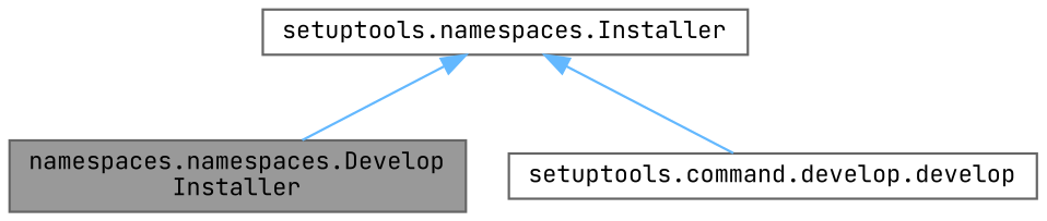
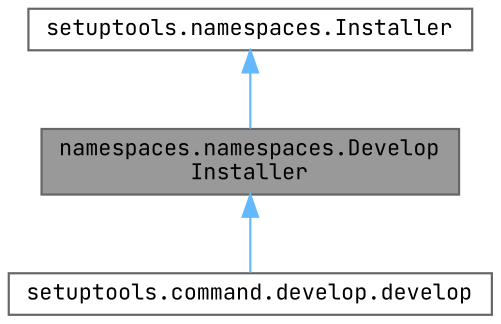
  digraph {
    fontname="JetBrains Mono"
    node [color=gray40 fillcolor=white fontname="JetBrains Mono" fontsize=10 shape=box style=filled]
    edge [color=steelblue1 dir=back fontname="JetBrains Mono" fontsize=10 labelfontname=Helvetica labelfontsize=10 style=solid]
    n1 [fillcolor=grey60 fontcolor=black height=0.2 label="namespaces.namespaces.Develop\lInstaller" width=0.4]
    n2 [height=0.2 label="setuptools.command.develop.develop" width=0.4]
    n3 [height=0.2 label="setuptools.namespaces.Installer" width=0.4]
-   n3 -> n2
+   n1 -> n2
    n3 -> n1
  }
